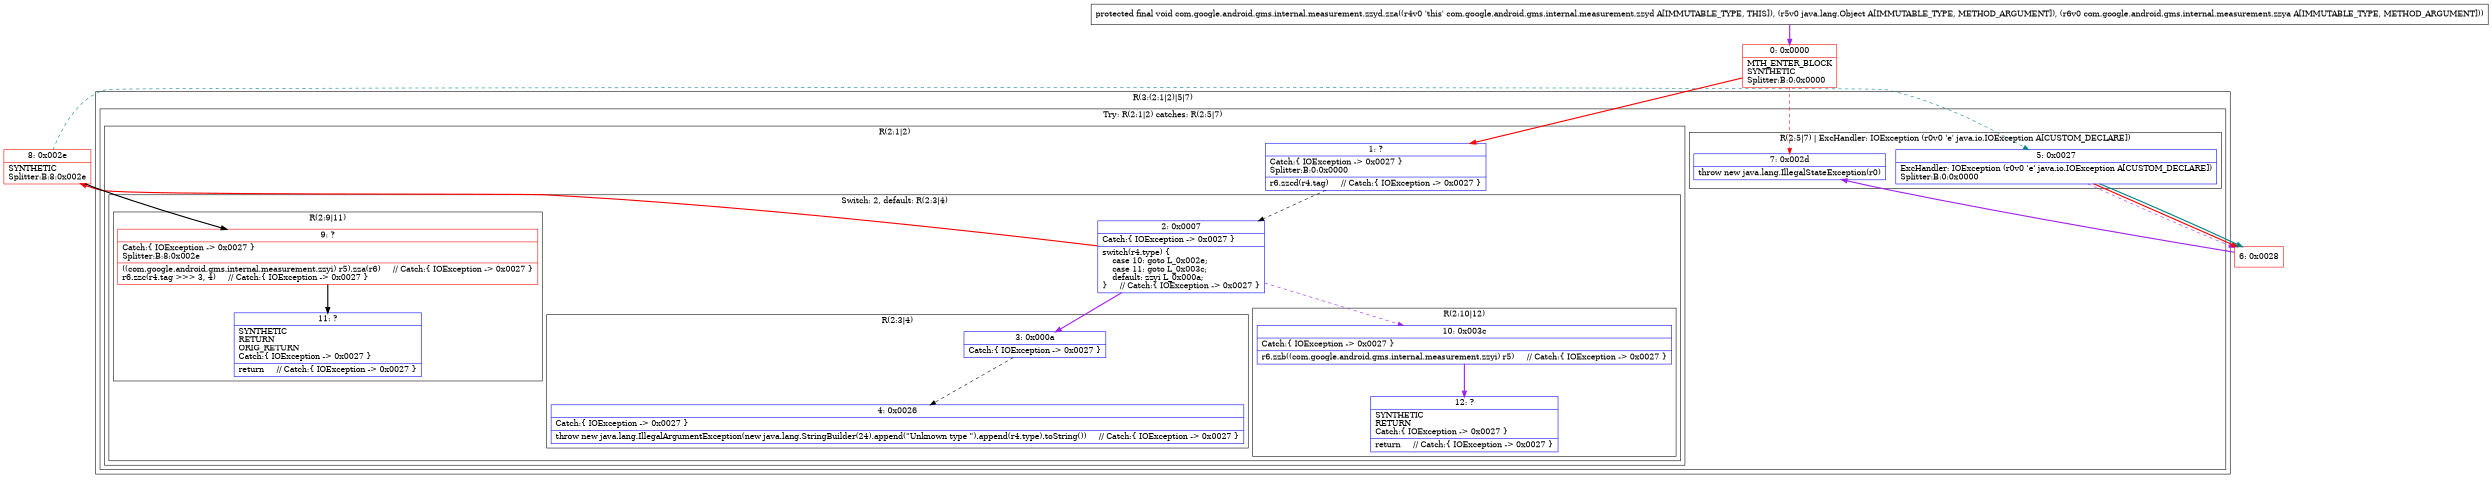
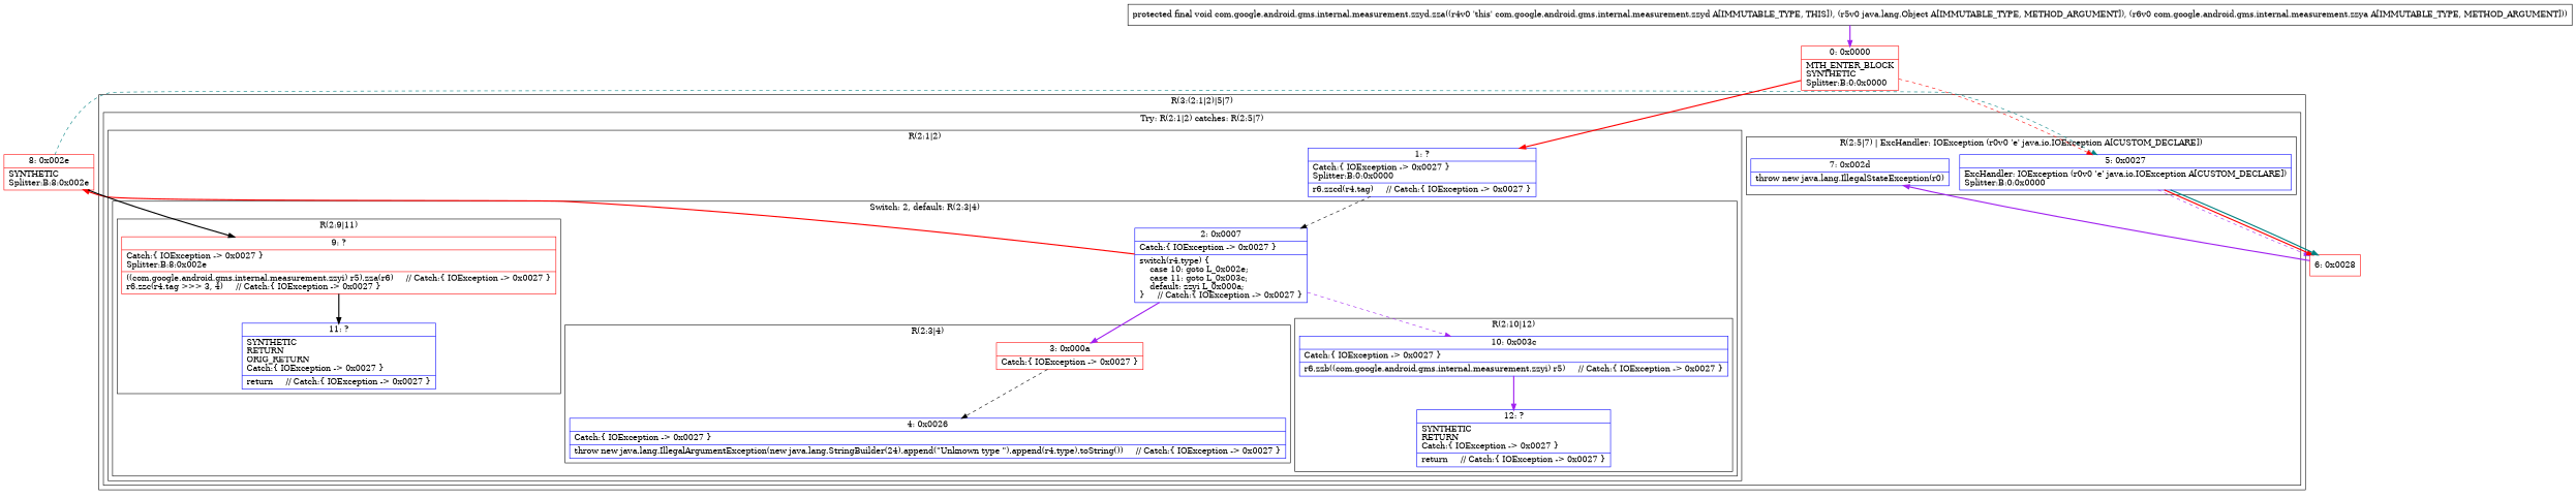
  digraph {
    node [color=blue shape=record]
    edge [color=purple style=bold]
    n1 [color=red label="{9\:\ ?|Catch:\{ IOException \-\> 0x0027 \}\lSplitter:B:8:0x002e\l|((com.google.android.gms.internal.measurement.zzyi) r5).zza(r6)     \/\/ Catch:\{ IOException \-\> 0x0027 \}\lr6.zzc(r4.tag \>\>\> 3, 4)     \/\/ Catch:\{ IOException \-\> 0x0027 \}\l}"]
    n2 [label="{11\:\ ?|SYNTHETIC\lRETURN\lORIG_RETURN\lCatch:\{ IOException \-\> 0x0027 \}\l|return     \/\/ Catch:\{ IOException \-\> 0x0027 \}\l}"]
    n3 [label="{10\:\ 0x003c|Catch:\{ IOException \-\> 0x0027 \}\l|r6.zzb((com.google.android.gms.internal.measurement.zzyi) r5)     \/\/ Catch:\{ IOException \-\> 0x0027 \}\l}"]
    n4 [label="{12\:\ ?|SYNTHETIC\lRETURN\lCatch:\{ IOException \-\> 0x0027 \}\l|return     \/\/ Catch:\{ IOException \-\> 0x0027 \}\l}"]
-   n5 [label="{3\:\ 0x000a|Catch:\{ IOException \-\> 0x0027 \}\l}"]
+   n5 [color=red label="{3\:\ 0x000a|Catch:\{ IOException \-\> 0x0027 \}\l}"]
    n6 [label="{4\:\ 0x0026|Catch:\{ IOException \-\> 0x0027 \}\l|throw new java.lang.IllegalArgumentException(new java.lang.StringBuilder(24).append(\"Unknown type \").append(r4.type).toString())     \/\/ Catch:\{ IOException \-\> 0x0027 \}\l}"]
    n7 [label="{2\:\ 0x0007|Catch:\{ IOException \-\> 0x0027 \}\l|switch(r4.type) \{\l    case 10: goto L_0x002e;\l    case 11: goto L_0x003c;\l    default: zzyi L_0x000a;\l\}     \/\/ Catch:\{ IOException \-\> 0x0027 \}\l}"]
    n8 [label="{1\:\ ?|Catch:\{ IOException \-\> 0x0027 \}\lSplitter:B:0:0x0000\l|r6.zzcd(r4.tag)     \/\/ Catch:\{ IOException \-\> 0x0027 \}\l}"]
    n9 [label="{5\:\ 0x0027|ExcHandler: IOException (r0v0 'e' java.io.IOException A[CUSTOM_DECLARE])\lSplitter:B:0:0x0000\l}"]
    n10 [label="{7\:\ 0x002d|throw new java.lang.IllegalStateException(r0)\l}"]
    n11 [color=red label="{8\:\ 0x002e|SYNTHETIC\lSplitter:B:8:0x002e\l}"]
    n12 [color=red label="{6\:\ 0x0028}"]
    n13 [color=red label="{0\:\ 0x0000|MTH_ENTER_BLOCK\lSYNTHETIC\lSplitter:B:0:0x0000\l}"]
    n14 [label="{protected final void com.google.android.gms.internal.measurement.zzyd.zza((r4v0 'this' com.google.android.gms.internal.measurement.zzyd A[IMMUTABLE_TYPE, THIS]), (r5v0 java.lang.Object A[IMMUTABLE_TYPE, METHOD_ARGUMENT]), (r6v0 com.google.android.gms.internal.measurement.zzya A[IMMUTABLE_TYPE, METHOD_ARGUMENT])) }" color=""]
    subgraph cluster_1 {
      label="R(3:(2:1|2)|5|7)"
      subgraph cluster_2 {
        label="Try: R(2:1|2) catches: R(2:5|7)"
        subgraph cluster_3 {
          label="R(2:1|2)"
          n8
          subgraph cluster_4 {
            label="Switch: 2, default: R(2:3|4)"
            n7
            subgraph cluster_5 {
              label="R(2:9|11)"
              n1
              n2
            }
            subgraph cluster_6 {
              label="R(2:10|12)"
              n3
              n4
            }
            subgraph cluster_7 {
              label="R(2:3|4)"
              n5
              n6
            }
          }
        }
        subgraph cluster_8 {
          label="R(2:5|7) | ExcHandler: IOException (r0v0 'e' java.io.IOException A[CUSTOM_DECLARE])\l"
          n9
          n10
        }
      }
    }
    subgraph cluster_9 {
      label="R(2:5|7) | ExcHandler: IOException (r0v0 'e' java.io.IOException A[CUSTOM_DECLARE])\l"
    }
    n1 -> n2 [color=black]
    n3 -> n4
    n5 -> n6 [color=black style=dashed]
    n7 -> n3 [style=dashed]
    n7 -> n5
    n7 -> n11 [color=red]
    n8 -> n7 [color=black style=dashed]
    n9 -> n12 [style=dashed]
    n9 -> n12 [color=red]
    n9 -> n12 [color=teal]
    n11 -> n1 [color=black]
    n11 -> n9 [color=teal style=dashed]
    n12 -> n10
    n13 -> n8 [color=red]
-   n13 -> n10 [color=red style=dashed]
+   n13 -> n9 [color=red style=dashed]
    n14 -> n13
  }
